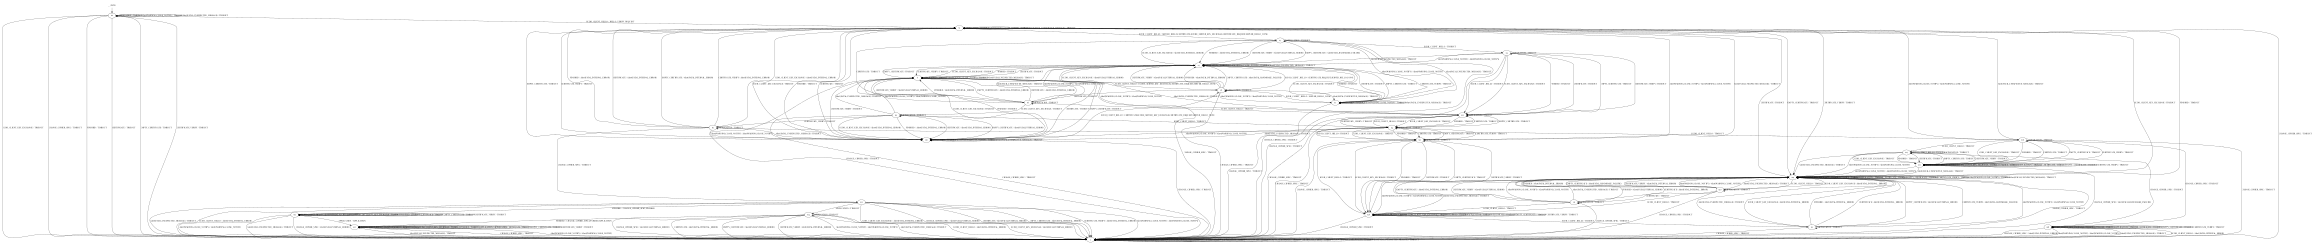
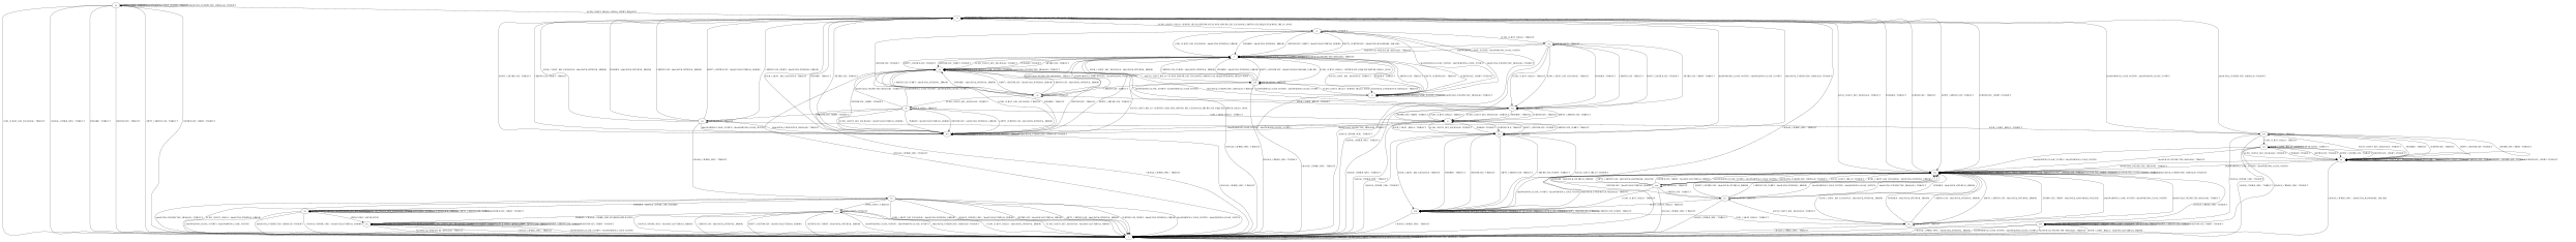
  digraph {
    fontname="Playfair Display"
    node [fontname="Playfair Display"]
    edge [fontname="Playfair Display"]
    n1 [label=s0]
    n2 [label=s1]
    n3 [label=s2]
    n4 [label=s3]
    n5 [label=s19]
    n6 [label=s4]
    n7 [label=s5]
    n8 [label=s6]
    n9 [label=s7]
    n10 [label=s20]
    n11 [label=s23]
    n12 [label=s8]
    n13 [label=s28]
    n14 [label=s9]
    n15 [label=s21]
    n16 [label=s26]
    n17 [label=s24]
    n18 [label=s10]
    n19 [label=s11]
    n20 [label=s22]
    n21 [label=s12]
    n22 [label=s16]
    n23 [label=s27]
    n24 [label=s13]
    n25 [label=s14]
    n26 [label=s17]
    n27 [label=s18]
    n28 [label=s25]
    n29 [label=s15]
-   __start0 [shape=none]
    n1 -> n1 [label="APPLICATION / TIMEOUT"]
    n1 -> n1 [label="Alert(WARNING,CLOSE_NOTIFY) / TIMEOUT"]
    n1 -> n1 [label="Alert(FATAL,UNEXPECTED_MESSAGE) / TIMEOUT"]
    n1 -> n2 [label="ECDH_CLIENT_HELLO / HELLO_VERIFY_REQUEST"]
    n1 -> n3 [label="ECDH_CLIENT_KEY_EXCHANGE / TIMEOUT"]
    n1 -> n3 [label="CHANGE_CIPHER_SPEC / TIMEOUT"]
    n1 -> n3 [label="FINISHED / TIMEOUT"]
    n1 -> n3 [label="CERTIFICATE / TIMEOUT"]
    n1 -> n3 [label="EMPTY_CERTIFICATE / TIMEOUT"]
    n1 -> n3 [label="CERTIFICATE_VERIFY / TIMEOUT"]
    n2 -> n2 [label="APPLICATION / TIMEOUT"]
    n2 -> n2 [label="Alert(WARNING,CLOSE_NOTIFY) / TIMEOUT"]
    n2 -> n2 [label="Alert(FATAL,UNEXPECTED_MESSAGE) / TIMEOUT"]
    n2 -> n3 [label="CHANGE_CIPHER_SPEC / TIMEOUT"]
    n2 -> n4 [label="ECDH_CLIENT_HELLO / SERVER_HELLO,CERTIFICATE,ECDHE_SERVER_KEY_EXCHANGE,CERTIFICATE_REQUEST,SERVER_HELLO_DONE"]
    n2 -> n5 [label="ECDH_CLIENT_KEY_EXCHANGE / TIMEOUT"]
    n2 -> n5 [label="FINISHED / TIMEOUT"]
    n2 -> n5 [label="CERTIFICATE / TIMEOUT"]
    n2 -> n5 [label="EMPTY_CERTIFICATE / TIMEOUT"]
    n2 -> n5 [label="CERTIFICATE_VERIFY / TIMEOUT"]
    n3 -> n3 [label="ECDH_CLIENT_HELLO / TIMEOUT"]
    n3 -> n3 [label="ECDH_CLIENT_KEY_EXCHANGE / TIMEOUT"]
    n3 -> n3 [label="CHANGE_CIPHER_SPEC / TIMEOUT"]
    n3 -> n3 [label="FINISHED / TIMEOUT"]
    n3 -> n3 [label="APPLICATION / TIMEOUT"]
    n3 -> n3 [label="CERTIFICATE / TIMEOUT"]
    n3 -> n3 [label="EMPTY_CERTIFICATE / TIMEOUT"]
    n3 -> n3 [label="CERTIFICATE_VERIFY / TIMEOUT"]
    n3 -> n3 [label="Alert(WARNING,CLOSE_NOTIFY) / TIMEOUT"]
    n3 -> n3 [label="Alert(FATAL,UNEXPECTED_MESSAGE) / TIMEOUT"]
    n4 -> n3 [label="CHANGE_CIPHER_SPEC / TIMEOUT"]
    n4 -> n4 [label="APPLICATION / TIMEOUT"]
    n4 -> n6 [label="ECDH_CLIENT_HELLO / TIMEOUT"]
    n4 -> n7 [label="ECDH_CLIENT_KEY_EXCHANGE / Alert(FATAL,INTERNAL_ERROR)"]
    n4 -> n7 [label="FINISHED / Alert(FATAL,INTERNAL_ERROR)"]
    n4 -> n7 [label="EMPTY_CERTIFICATE / Alert(FATAL,HANDSHAKE_FAILURE)"]
    n4 -> n7 [label="CERTIFICATE_VERIFY / Alert(FATAL,INTERNAL_ERROR)"]
    n4 -> n8 [label="CERTIFICATE / TIMEOUT"]
    n4 -> n9 [label="Alert(WARNING,CLOSE_NOTIFY) / Alert(WARNING,CLOSE_NOTIFY)"]
    n4 -> n9 [label="Alert(FATAL,UNEXPECTED_MESSAGE) / TIMEOUT"]
    n5 -> n3 [label="CHANGE_CIPHER_SPEC / TIMEOUT"]
    n5 -> n5 [label="ECDH_CLIENT_KEY_EXCHANGE / TIMEOUT"]
    n5 -> n5 [label="FINISHED / TIMEOUT"]
    n5 -> n5 [label="APPLICATION / TIMEOUT"]
    n5 -> n5 [label="CERTIFICATE / TIMEOUT"]
    n5 -> n5 [label="EMPTY_CERTIFICATE / TIMEOUT"]
    n5 -> n5 [label="CERTIFICATE_VERIFY / TIMEOUT"]
    n5 -> n5 [label="Alert(WARNING,CLOSE_NOTIFY) / TIMEOUT"]
    n5 -> n5 [label="Alert(FATAL,UNEXPECTED_MESSAGE) / TIMEOUT"]
    n5 -> n10 [label="ECDH_CLIENT_HELLO / TIMEOUT"]
    n6 -> n3 [label="CHANGE_CIPHER_SPEC / TIMEOUT"]
    n6 -> n6 [label="APPLICATION / TIMEOUT"]
    n6 -> n7 [label="Alert(WARNING,CLOSE_NOTIFY) / Alert(WARNING,CLOSE_NOTIFY)"]
    n6 -> n7 [label="Alert(FATAL,UNEXPECTED_MESSAGE) / TIMEOUT"]
    n6 -> n11 [label="ECDH_CLIENT_HELLO / TIMEOUT"]
    n6 -> n11 [label="ECDH_CLIENT_KEY_EXCHANGE / TIMEOUT"]
    n6 -> n11 [label="FINISHED / TIMEOUT"]
    n6 -> n11 [label="CERTIFICATE / TIMEOUT"]
    n6 -> n11 [label="EMPTY_CERTIFICATE / TIMEOUT"]
    n6 -> n11 [label="CERTIFICATE_VERIFY / TIMEOUT"]
    n7 -> n3 [label="CHANGE_CIPHER_SPEC / TIMEOUT"]
    n7 -> n7 [label="APPLICATION / TIMEOUT"]
    n7 -> n7 [label="Alert(WARNING,CLOSE_NOTIFY) / TIMEOUT"]
    n7 -> n7 [label="Alert(FATAL,UNEXPECTED_MESSAGE) / TIMEOUT"]
    n7 -> n12 [label="ECDH_CLIENT_KEY_EXCHANGE / TIMEOUT"]
    n7 -> n12 [label="FINISHED / TIMEOUT"]
    n7 -> n12 [label="CERTIFICATE / TIMEOUT"]
    n7 -> n12 [label="EMPTY_CERTIFICATE / TIMEOUT"]
    n7 -> n12 [label="CERTIFICATE_VERIFY / TIMEOUT"]
    n7 -> n13 [label="ECDH_CLIENT_HELLO / CERTIFICATE_REQUEST,SERVER_HELLO_DONE"]
    n8 -> n7 [label="Alert(WARNING,CLOSE_NOTIFY) / Alert(WARNING,CLOSE_NOTIFY)"]
    n8 -> n7 [label="Alert(FATAL,UNEXPECTED_MESSAGE) / TIMEOUT"]
    n8 -> n8 [label="APPLICATION / TIMEOUT"]
    n8 -> n11 [label="ECDH_CLIENT_HELLO / TIMEOUT"]
    n8 -> n12 [label="FINISHED / Alert(FATAL,INTERNAL_ERROR)"]
    n8 -> n12 [label="CERTIFICATE / Alert(FATAL,INTERNAL_ERROR)"]
    n8 -> n12 [label="EMPTY_CERTIFICATE / Alert(FATAL,INTERNAL_ERROR)"]
    n8 -> n12 [label="CERTIFICATE_VERIFY / Alert(FATAL,INTERNAL_ERROR)"]
    n8 -> n14 [label="ECDH_CLIENT_KEY_EXCHANGE / TIMEOUT"]
    n9 -> n3 [label="CHANGE_CIPHER_SPEC / TIMEOUT"]
    n9 -> n7 [label="ECDH_CLIENT_KEY_EXCHANGE / TIMEOUT"]
    n9 -> n7 [label="FINISHED / TIMEOUT"]
    n9 -> n7 [label="CERTIFICATE / TIMEOUT"]
    n9 -> n7 [label="EMPTY_CERTIFICATE / TIMEOUT"]
    n9 -> n7 [label="CERTIFICATE_VERIFY / TIMEOUT"]
    n9 -> n9 [label="APPLICATION / TIMEOUT"]
    n9 -> n9 [label="Alert(WARNING,CLOSE_NOTIFY) / TIMEOUT"]
    n9 -> n9 [label="Alert(FATAL,UNEXPECTED_MESSAGE) / TIMEOUT"]
    n9 -> n13 [label="ECDH_CLIENT_HELLO / SERVER_HELLO_DONE"]
    n10 -> n3 [label="CHANGE_CIPHER_SPEC / TIMEOUT"]
    n10 -> n5 [label="ECDH_CLIENT_KEY_EXCHANGE / Alert(FATAL,INTERNAL_ERROR)"]
    n10 -> n5 [label="FINISHED / Alert(FATAL,INTERNAL_ERROR)"]
    n10 -> n5 [label="EMPTY_CERTIFICATE / Alert(FATAL,HANDSHAKE_FAILURE)"]
    n10 -> n5 [label="CERTIFICATE_VERIFY / Alert(FATAL,INTERNAL_ERROR)"]
    n10 -> n5 [label="Alert(WARNING,CLOSE_NOTIFY) / Alert(WARNING,CLOSE_NOTIFY)"]
    n10 -> n5 [label="Alert(FATAL,UNEXPECTED_MESSAGE) / TIMEOUT"]
    n10 -> n10 [label="APPLICATION / TIMEOUT"]
    n10 -> n15 [label="CERTIFICATE / TIMEOUT"]
    n10 -> n16 [label="ECDH_CLIENT_HELLO / TIMEOUT"]
    n11 -> n3 [label="CHANGE_CIPHER_SPEC / TIMEOUT"]
    n11 -> n11 [label="APPLICATION / TIMEOUT"]
    n11 -> n12 [label="Alert(WARNING,CLOSE_NOTIFY) / Alert(WARNING,CLOSE_NOTIFY)"]
    n11 -> n12 [label="Alert(FATAL,UNEXPECTED_MESSAGE) / TIMEOUT"]
    n11 -> n17 [label="ECDH_CLIENT_HELLO / TIMEOUT"]
    n11 -> n17 [label="ECDH_CLIENT_KEY_EXCHANGE / TIMEOUT"]
    n11 -> n17 [label="FINISHED / TIMEOUT"]
    n11 -> n17 [label="CERTIFICATE / TIMEOUT"]
    n11 -> n17 [label="EMPTY_CERTIFICATE / TIMEOUT"]
    n11 -> n17 [label="CERTIFICATE_VERIFY / TIMEOUT"]
    n12 -> n3 [label="CHANGE_CIPHER_SPEC / TIMEOUT"]
    n12 -> n12 [label="APPLICATION / TIMEOUT"]
    n12 -> n12 [label="Alert(WARNING,CLOSE_NOTIFY) / TIMEOUT"]
    n12 -> n12 [label="Alert(FATAL,UNEXPECTED_MESSAGE) / TIMEOUT"]
    n12 -> n13 [label="ECDH_CLIENT_HELLO / ECDHE_SERVER_KEY_EXCHANGE,CERTIFICATE_REQUEST,SERVER_HELLO_DONE"]
    n12 -> n18 [label="ECDH_CLIENT_KEY_EXCHANGE / TIMEOUT"]
    n12 -> n18 [label="FINISHED / TIMEOUT"]
    n12 -> n18 [label="CERTIFICATE / TIMEOUT"]
    n12 -> n18 [label="EMPTY_CERTIFICATE / TIMEOUT"]
    n12 -> n18 [label="CERTIFICATE_VERIFY / TIMEOUT"]
    n13 -> n3 [label="CHANGE_CIPHER_SPEC / TIMEOUT"]
    n13 -> n7 [label="ECDH_CLIENT_KEY_EXCHANGE / Alert(FATAL,INTERNAL_ERROR)"]
    n13 -> n7 [label="FINISHED / Alert(FATAL,INTERNAL_ERROR)"]
    n13 -> n7 [label="EMPTY_CERTIFICATE / Alert(FATAL,HANDSHAKE_FAILURE)"]
    n13 -> n7 [label="CERTIFICATE_VERIFY / Alert(FATAL,INTERNAL_ERROR)"]
    n13 -> n8 [label="CERTIFICATE / TIMEOUT"]
    n13 -> n9 [label="Alert(WARNING,CLOSE_NOTIFY) / Alert(WARNING,CLOSE_NOTIFY)"]
    n13 -> n9 [label="Alert(FATAL,UNEXPECTED_MESSAGE) / TIMEOUT"]
    n13 -> n13 [label="APPLICATION / TIMEOUT"]
    n14 -> n3 [label="CHANGE_CIPHER_SPEC / TIMEOUT"]
    n14 -> n12 [label="Alert(WARNING,CLOSE_NOTIFY) / Alert(WARNING,CLOSE_NOTIFY)"]
    n14 -> n12 [label="Alert(FATAL,UNEXPECTED_MESSAGE) / TIMEOUT"]
    n14 -> n14 [label="APPLICATION / TIMEOUT"]
    n14 -> n17 [label="ECDH_CLIENT_HELLO / TIMEOUT"]
    n14 -> n18 [label="ECDH_CLIENT_KEY_EXCHANGE / Alert(FATAL,INTERNAL_ERROR)"]
    n14 -> n18 [label="FINISHED / Alert(FATAL,INTERNAL_ERROR)"]
    n14 -> n18 [label="CERTIFICATE / Alert(FATAL,INTERNAL_ERROR)"]
    n14 -> n18 [label="EMPTY_CERTIFICATE / Alert(FATAL,INTERNAL_ERROR)"]
    n14 -> n19 [label="CERTIFICATE_VERIFY / TIMEOUT"]
    n15 -> n3 [label="CHANGE_CIPHER_SPEC / TIMEOUT"]
    n15 -> n5 [label="FINISHED / Alert(FATAL,INTERNAL_ERROR)"]
    n15 -> n5 [label="CERTIFICATE / Alert(FATAL,INTERNAL_ERROR)"]
    n15 -> n5 [label="EMPTY_CERTIFICATE / Alert(FATAL,INTERNAL_ERROR)"]
    n15 -> n5 [label="CERTIFICATE_VERIFY / Alert(FATAL,INTERNAL_ERROR)"]
    n15 -> n5 [label="Alert(WARNING,CLOSE_NOTIFY) / Alert(WARNING,CLOSE_NOTIFY)"]
    n15 -> n5 [label="Alert(FATAL,UNEXPECTED_MESSAGE) / TIMEOUT"]
    n15 -> n15 [label="APPLICATION / TIMEOUT"]
    n15 -> n16 [label="ECDH_CLIENT_HELLO / TIMEOUT"]
+   n15 -> n20 [label="ECDH_CLIENT_KEY_EXCHANGE / TIMEOUT"]
    n16 -> n3 [label="CHANGE_CIPHER_SPEC / TIMEOUT"]
    n16 -> n5 [label="Alert(WARNING,CLOSE_NOTIFY) / Alert(WARNING,CLOSE_NOTIFY)"]
    n16 -> n5 [label="Alert(FATAL,UNEXPECTED_MESSAGE) / TIMEOUT"]
    n16 -> n16 [label="ECDH_CLIENT_HELLO / TIMEOUT"]
    n16 -> n16 [label="ECDH_CLIENT_KEY_EXCHANGE / TIMEOUT"]
    n16 -> n16 [label="FINISHED / TIMEOUT"]
    n16 -> n16 [label="APPLICATION / TIMEOUT"]
    n16 -> n16 [label="CERTIFICATE / TIMEOUT"]
    n16 -> n16 [label="EMPTY_CERTIFICATE / TIMEOUT"]
    n16 -> n16 [label="CERTIFICATE_VERIFY / TIMEOUT"]
    n16 -> n20 [label="ECDH_CLIENT_HELLO / TIMEOUT"]
    n17 -> n3 [label="CHANGE_CIPHER_SPEC / TIMEOUT"]
    n17 -> n17 [label="APPLICATION / TIMEOUT"]
    n17 -> n18 [label="Alert(WARNING,CLOSE_NOTIFY) / Alert(WARNING,CLOSE_NOTIFY)"]
    n17 -> n18 [label="Alert(FATAL,UNEXPECTED_MESSAGE) / TIMEOUT"]
    n17 -> n23 [label="ECDH_CLIENT_HELLO / TIMEOUT"]
    n17 -> n23 [label="ECDH_CLIENT_KEY_EXCHANGE / TIMEOUT"]
    n17 -> n23 [label="FINISHED / TIMEOUT"]
    n17 -> n23 [label="CERTIFICATE / TIMEOUT"]
    n17 -> n23 [label="EMPTY_CERTIFICATE / TIMEOUT"]
    n17 -> n23 [label="CERTIFICATE_VERIFY / TIMEOUT"]
    n18 -> n2 [label="ECDH_CLIENT_KEY_EXCHANGE / TIMEOUT"]
    n18 -> n2 [label="FINISHED / TIMEOUT"]
    n18 -> n2 [label="CERTIFICATE / TIMEOUT"]
    n18 -> n2 [label="EMPTY_CERTIFICATE / TIMEOUT"]
    n18 -> n2 [label="CERTIFICATE_VERIFY / TIMEOUT"]
    n18 -> n3 [label="CHANGE_CIPHER_SPEC / TIMEOUT"]
    n18 -> n13 [label="ECDH_CLIENT_HELLO / CERTIFICATE,ECDHE_SERVER_KEY_EXCHANGE,CERTIFICATE_REQUEST,SERVER_HELLO_DONE"]
    n18 -> n18 [label="APPLICATION / TIMEOUT"]
    n18 -> n18 [label="Alert(WARNING,CLOSE_NOTIFY) / TIMEOUT"]
    n18 -> n18 [label="Alert(FATAL,UNEXPECTED_MESSAGE) / TIMEOUT"]
    n19 -> n2 [label="ECDH_CLIENT_KEY_EXCHANGE / Alert(FATAL,INTERNAL_ERROR)"]
    n19 -> n2 [label="FINISHED / Alert(FATAL,INTERNAL_ERROR)"]
    n19 -> n2 [label="CERTIFICATE / Alert(FATAL,INTERNAL_ERROR)"]
    n19 -> n2 [label="EMPTY_CERTIFICATE / Alert(FATAL,INTERNAL_ERROR)"]
    n19 -> n2 [label="CERTIFICATE_VERIFY / Alert(FATAL,INTERNAL_ERROR)"]
    n19 -> n18 [label="Alert(WARNING,CLOSE_NOTIFY) / Alert(WARNING,CLOSE_NOTIFY)"]
    n19 -> n18 [label="Alert(FATAL,UNEXPECTED_MESSAGE) / TIMEOUT"]
    n19 -> n19 [label="APPLICATION / TIMEOUT"]
    n19 -> n21 [label="CHANGE_CIPHER_SPEC / TIMEOUT"]
    n19 -> n22 [label="ECDH_CLIENT_HELLO / TIMEOUT"]
    n20 -> n3 [label="CHANGE_CIPHER_SPEC / TIMEOUT"]
    n20 -> n5 [label="ECDH_CLIENT_KEY_EXCHANGE / Alert(FATAL,INTERNAL_ERROR)"]
    n20 -> n5 [label="FINISHED / Alert(FATAL,INTERNAL_ERROR)"]
    n20 -> n5 [label="CERTIFICATE / Alert(FATAL,INTERNAL_ERROR)"]
    n20 -> n5 [label="EMPTY_CERTIFICATE / Alert(FATAL,INTERNAL_ERROR)"]
    n20 -> n5 [label="CERTIFICATE_VERIFY / Alert(FATAL,HANDSHAKE_FAILURE)"]
    n20 -> n5 [label="Alert(WARNING,CLOSE_NOTIFY) / Alert(WARNING,CLOSE_NOTIFY)"]
    n20 -> n5 [label="Alert(FATAL,UNEXPECTED_MESSAGE) / TIMEOUT"]
    n20 -> n20 [label="APPLICATION / TIMEOUT"]
    n21 -> n3 [label="ECDH_CLIENT_HELLO / Alert(FATAL,INTERNAL_ERROR)"]
    n21 -> n3 [label="ECDH_CLIENT_KEY_EXCHANGE / Alert(FATAL,INTERNAL_ERROR)"]
    n21 -> n3 [label="CHANGE_CIPHER_SPEC / Alert(FATAL,INTERNAL_ERROR)"]
    n21 -> n3 [label="CERTIFICATE / Alert(FATAL,INTERNAL_ERROR)"]
    n21 -> n3 [label="EMPTY_CERTIFICATE / Alert(FATAL,INTERNAL_ERROR)"]
    n21 -> n3 [label="CERTIFICATE_VERIFY / Alert(FATAL,INTERNAL_ERROR)"]
    n21 -> n3 [label="Alert(WARNING,CLOSE_NOTIFY) / Alert(WARNING,CLOSE_NOTIFY)"]
    n21 -> n3 [label="Alert(FATAL,UNEXPECTED_MESSAGE) / TIMEOUT"]
    n21 -> n24 [label="FINISHED / CHANGE_CIPHER_SPEC,FINISHED"]
    n21 -> n25 [label="APPLICATION / TIMEOUT"]
    n22 -> n2 [label="Alert(WARNING,CLOSE_NOTIFY) / Alert(WARNING,CLOSE_NOTIFY)"]
    n22 -> n2 [label="Alert(FATAL,UNEXPECTED_MESSAGE) / TIMEOUT"]
    n22 -> n3 [label="CHANGE_CIPHER_SPEC / TIMEOUT"]
    n22 -> n22 [label="APPLICATION / TIMEOUT"]
    n22 -> n26 [label="ECDH_CLIENT_KEY_EXCHANGE / TIMEOUT"]
    n22 -> n26 [label="FINISHED / TIMEOUT"]
    n22 -> n26 [label="CERTIFICATE / TIMEOUT"]
    n22 -> n26 [label="EMPTY_CERTIFICATE / TIMEOUT"]
    n22 -> n26 [label="CERTIFICATE_VERIFY / TIMEOUT"]
    n22 -> n27 [label="CHANGE_CIPHER_SPEC / TIMEOUT"]
    n22 -> n28 [label="ECDH_CLIENT_HELLO / TIMEOUT"]
    n23 -> n2 [label="Alert(WARNING,CLOSE_NOTIFY) / Alert(WARNING,CLOSE_NOTIFY)"]
    n23 -> n2 [label="Alert(FATAL,UNEXPECTED_MESSAGE) / TIMEOUT"]
    n23 -> n3 [label="CHANGE_CIPHER_SPEC / TIMEOUT"]
    n23 -> n16 [label="ECDH_CLIENT_HELLO / TIMEOUT"]
    n23 -> n16 [label="ECDH_CLIENT_KEY_EXCHANGE / TIMEOUT"]
    n23 -> n16 [label="FINISHED / TIMEOUT"]
    n23 -> n16 [label="CERTIFICATE / TIMEOUT"]
    n23 -> n16 [label="EMPTY_CERTIFICATE / TIMEOUT"]
    n23 -> n16 [label="CERTIFICATE_VERIFY / TIMEOUT"]
    n23 -> n23 [label="APPLICATION / TIMEOUT"]
    n24 -> n3 [label="CHANGE_CIPHER_SPEC / Alert(FATAL,INTERNAL_ERROR)"]
    n24 -> n3 [label="Alert(WARNING,CLOSE_NOTIFY) / Alert(WARNING,CLOSE_NOTIFY)"]
    n24 -> n3 [label="Alert(FATAL,UNEXPECTED_MESSAGE) / TIMEOUT"]
    n24 -> n24 [label="ECDH_CLIENT_HELLO / Alert(WARNING,NO_RENEGOTIATION)"]
    n24 -> n24 [label="ECDH_CLIENT_KEY_EXCHANGE / TIMEOUT"]
    n24 -> n24 [label="FINISHED / TIMEOUT"]
    n24 -> n24 [label="CERTIFICATE / TIMEOUT"]
    n24 -> n24 [label="EMPTY_CERTIFICATE / TIMEOUT"]
    n24 -> n24 [label="CERTIFICATE_VERIFY / TIMEOUT"]
    n24 -> n29 [label="APPLICATION / APPLICATION"]
    n25 -> n3 [label="ECDH_CLIENT_HELLO / Alert(FATAL,INTERNAL_ERROR)"]
    n25 -> n3 [label="ECDH_CLIENT_KEY_EXCHANGE / Alert(FATAL,INTERNAL_ERROR)"]
    n25 -> n3 [label="CHANGE_CIPHER_SPEC / Alert(FATAL,INTERNAL_ERROR)"]
    n25 -> n3 [label="CERTIFICATE / Alert(FATAL,INTERNAL_ERROR)"]
    n25 -> n3 [label="EMPTY_CERTIFICATE / Alert(FATAL,INTERNAL_ERROR)"]
    n25 -> n3 [label="CERTIFICATE_VERIFY / Alert(FATAL,INTERNAL_ERROR)"]
    n25 -> n3 [label="Alert(WARNING,CLOSE_NOTIFY) / Alert(WARNING,CLOSE_NOTIFY)"]
    n25 -> n3 [label="Alert(FATAL,UNEXPECTED_MESSAGE) / TIMEOUT"]
    n25 -> n25 [label="APPLICATION / TIMEOUT"]
    n25 -> n29 [label="FINISHED / CHANGE_CIPHER_SPEC,FINISHED,APPLICATION"]
    n26 -> n3 [label="CHANGE_CIPHER_SPEC / Alert(FATAL,HANDSHAKE_FAILURE)"]
    n26 -> n5 [label="Alert(WARNING,CLOSE_NOTIFY) / Alert(WARNING,CLOSE_NOTIFY)"]
    n26 -> n5 [label="Alert(FATAL,UNEXPECTED_MESSAGE) / TIMEOUT"]
    n26 -> n26 [label="ECDH_CLIENT_HELLO / TIMEOUT"]
    n26 -> n26 [label="ECDH_CLIENT_KEY_EXCHANGE / TIMEOUT"]
    n26 -> n26 [label="FINISHED / TIMEOUT"]
    n26 -> n26 [label="APPLICATION / TIMEOUT"]
    n26 -> n26 [label="CERTIFICATE / TIMEOUT"]
    n26 -> n26 [label="EMPTY_CERTIFICATE / TIMEOUT"]
    n26 -> n26 [label="CERTIFICATE_VERIFY / TIMEOUT"]
    n27 -> n3 [label="ECDH_CLIENT_HELLO / Alert(FATAL,INTERNAL_ERROR)"]
    n27 -> n3 [label="CHANGE_CIPHER_SPEC / Alert(FATAL,INTERNAL_ERROR)"]
    n27 -> n3 [label="Alert(WARNING,CLOSE_NOTIFY) / Alert(WARNING,CLOSE_NOTIFY)"]
    n27 -> n3 [label="Alert(FATAL,UNEXPECTED_MESSAGE) / TIMEOUT"]
    n27 -> n27 [label="ECDH_CLIENT_KEY_EXCHANGE / TIMEOUT"]
    n27 -> n27 [label="FINISHED / TIMEOUT"]
    n27 -> n27 [label="APPLICATION / TIMEOUT"]
    n27 -> n27 [label="CERTIFICATE / TIMEOUT"]
    n27 -> n27 [label="EMPTY_CERTIFICATE / TIMEOUT"]
    n27 -> n27 [label="CERTIFICATE_VERIFY / TIMEOUT"]
    n28 -> n5 [label="Alert(WARNING,CLOSE_NOTIFY) / Alert(WARNING,CLOSE_NOTIFY)"]
    n28 -> n5 [label="Alert(FATAL,UNEXPECTED_MESSAGE) / TIMEOUT"]
    n28 -> n26 [label="ECDH_CLIENT_KEY_EXCHANGE / TIMEOUT"]
    n28 -> n26 [label="FINISHED / TIMEOUT"]
    n28 -> n26 [label="CERTIFICATE / TIMEOUT"]
    n28 -> n26 [label="EMPTY_CERTIFICATE / TIMEOUT"]
    n28 -> n26 [label="CERTIFICATE_VERIFY / TIMEOUT"]
    n28 -> n27 [label="CHANGE_CIPHER_SPEC / TIMEOUT"]
    n28 -> n28 [label="ECDH_CLIENT_HELLO / TIMEOUT"]
    n28 -> n28 [label="APPLICATION / TIMEOUT"]
    n29 -> n3 [label="CHANGE_CIPHER_SPEC / TIMEOUT"]
    n29 -> n3 [label="Alert(WARNING,CLOSE_NOTIFY) / Alert(WARNING,CLOSE_NOTIFY)"]
    n29 -> n3 [label="Alert(FATAL,UNEXPECTED_MESSAGE) / TIMEOUT"]
    n29 -> n29 [label="ECDH_CLIENT_HELLO / Alert(WARNING,NO_RENEGOTIATION)"]
    n29 -> n29 [label="ECDH_CLIENT_KEY_EXCHANGE / TIMEOUT"]
    n29 -> n29 [label="FINISHED / TIMEOUT"]
    n29 -> n29 [label="APPLICATION / APPLICATION"]
    n29 -> n29 [label="CERTIFICATE / TIMEOUT"]
    n29 -> n29 [label="EMPTY_CERTIFICATE / TIMEOUT"]
    n29 -> n29 [label="CERTIFICATE_VERIFY / TIMEOUT"]
-   __start0 -> n1
  }
